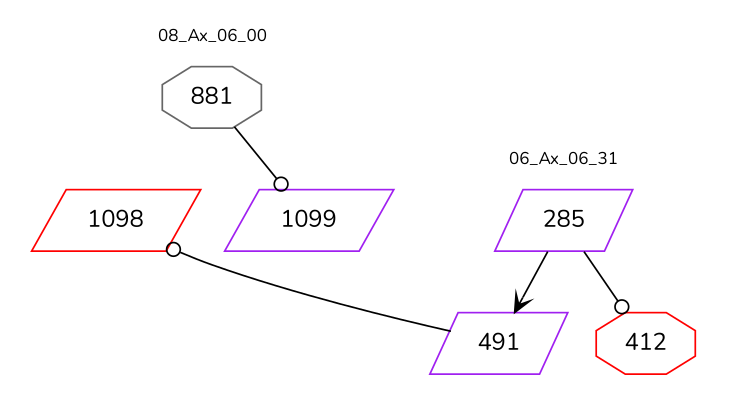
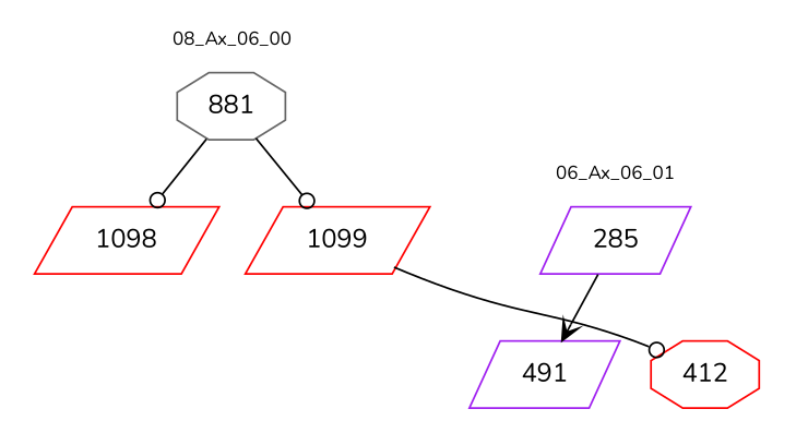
  digraph {
    fontname=Nunito
    node [color=purple fontname=Nunito shape=parallelogram]
    edge [arrowhead=odot color=black fontname=Nunito]
    n1 [color=gray40 label=881 shape=octagon]
    n2 [color=red label=1098]
-   n3 [label=1099]
+   n3 [color=red label=1099]
    n4 [label=285]
    n5 [label=491]
    n6 [color=red label=412 shape=octagon]
    subgraph cluster_1 {
      color=white
      fontsize=10
      label="08_Ax_06_00"
      n1
      n2
      n3
    }
    subgraph cluster_2 {
      color=white
      fontsize=10
-     label="06_Ax_06_31"
+     label="06_Ax_06_01"
      n4
      n5
      n6
    }
-   n5 -> n2
+   n1 -> n2
    n1 -> n3
    n4 -> n5 [arrowhead=vee]
-   n4 -> n6
+   n3 -> n6
  }
